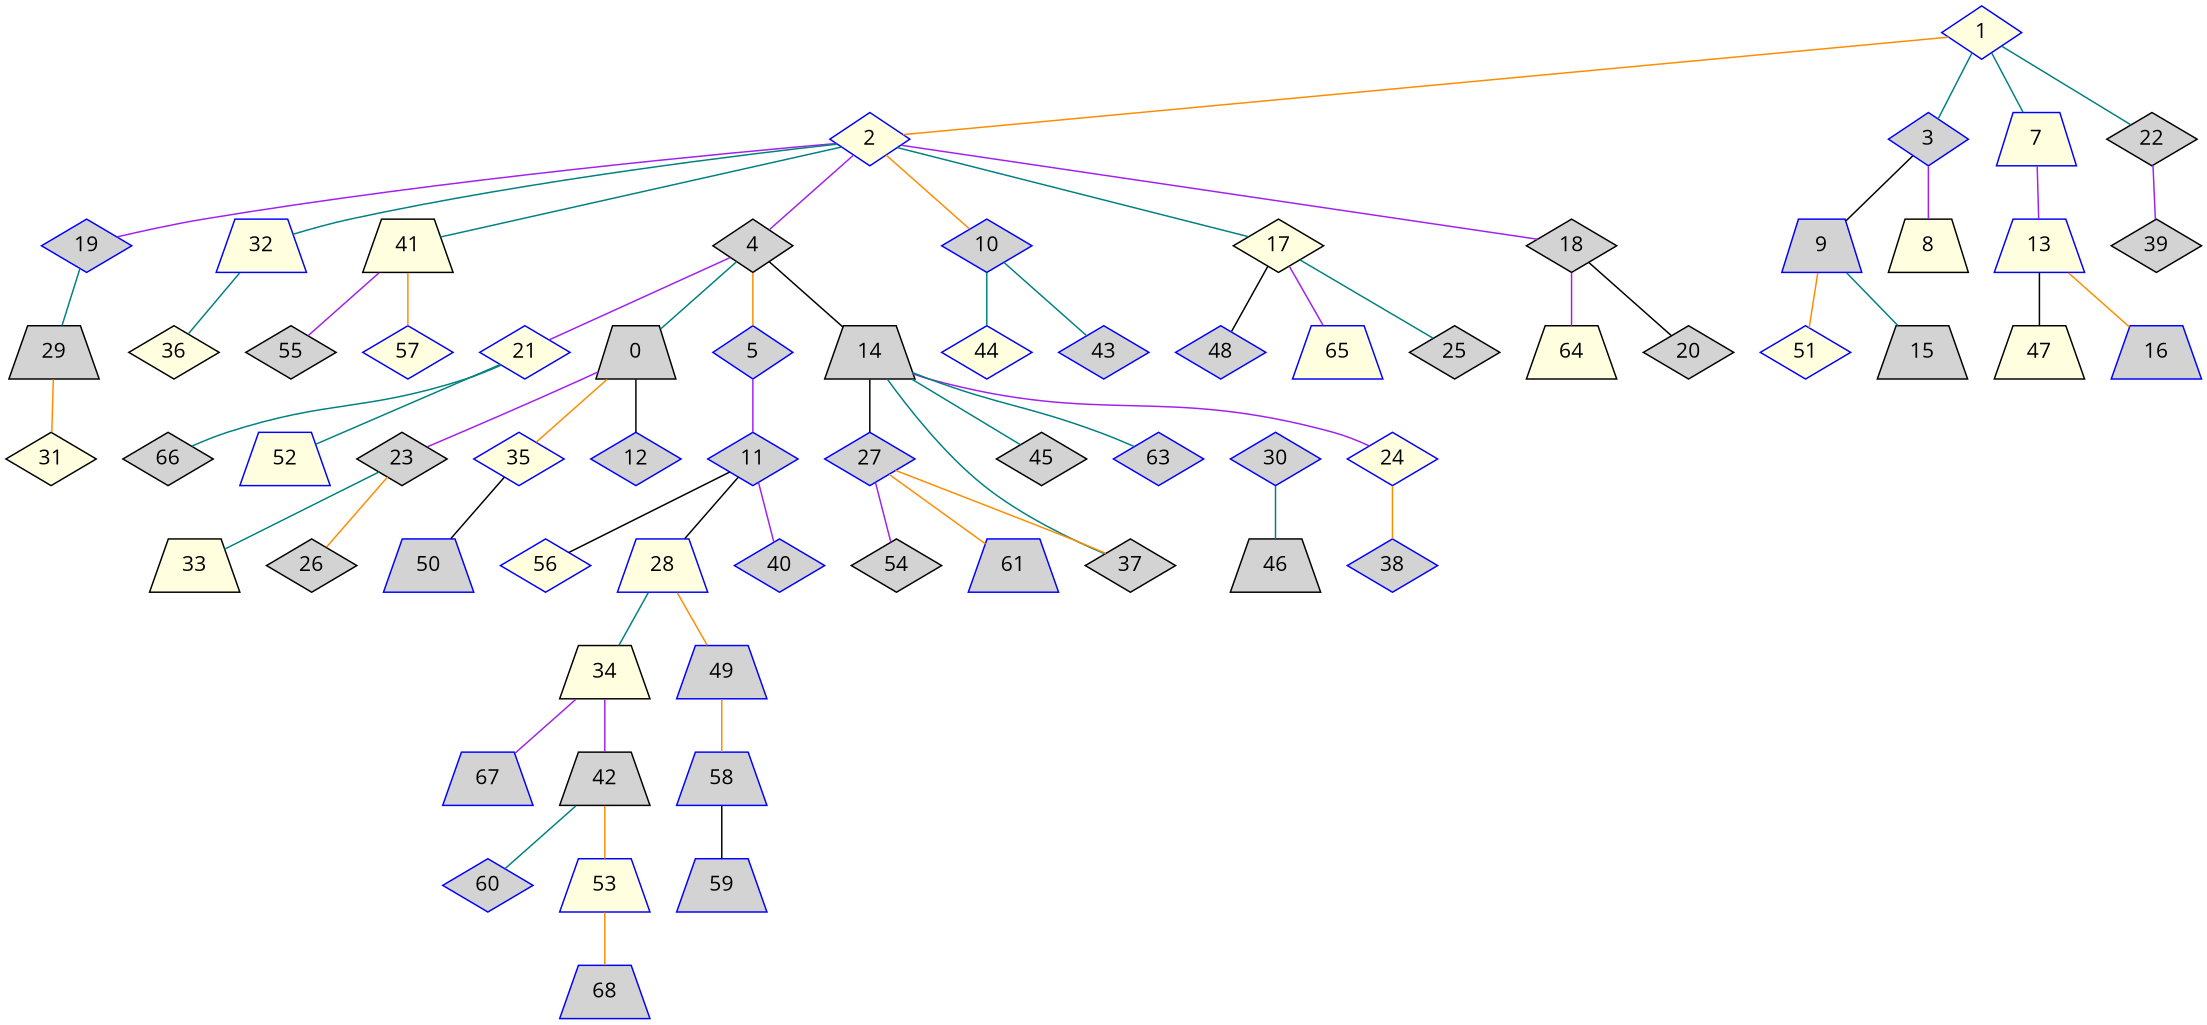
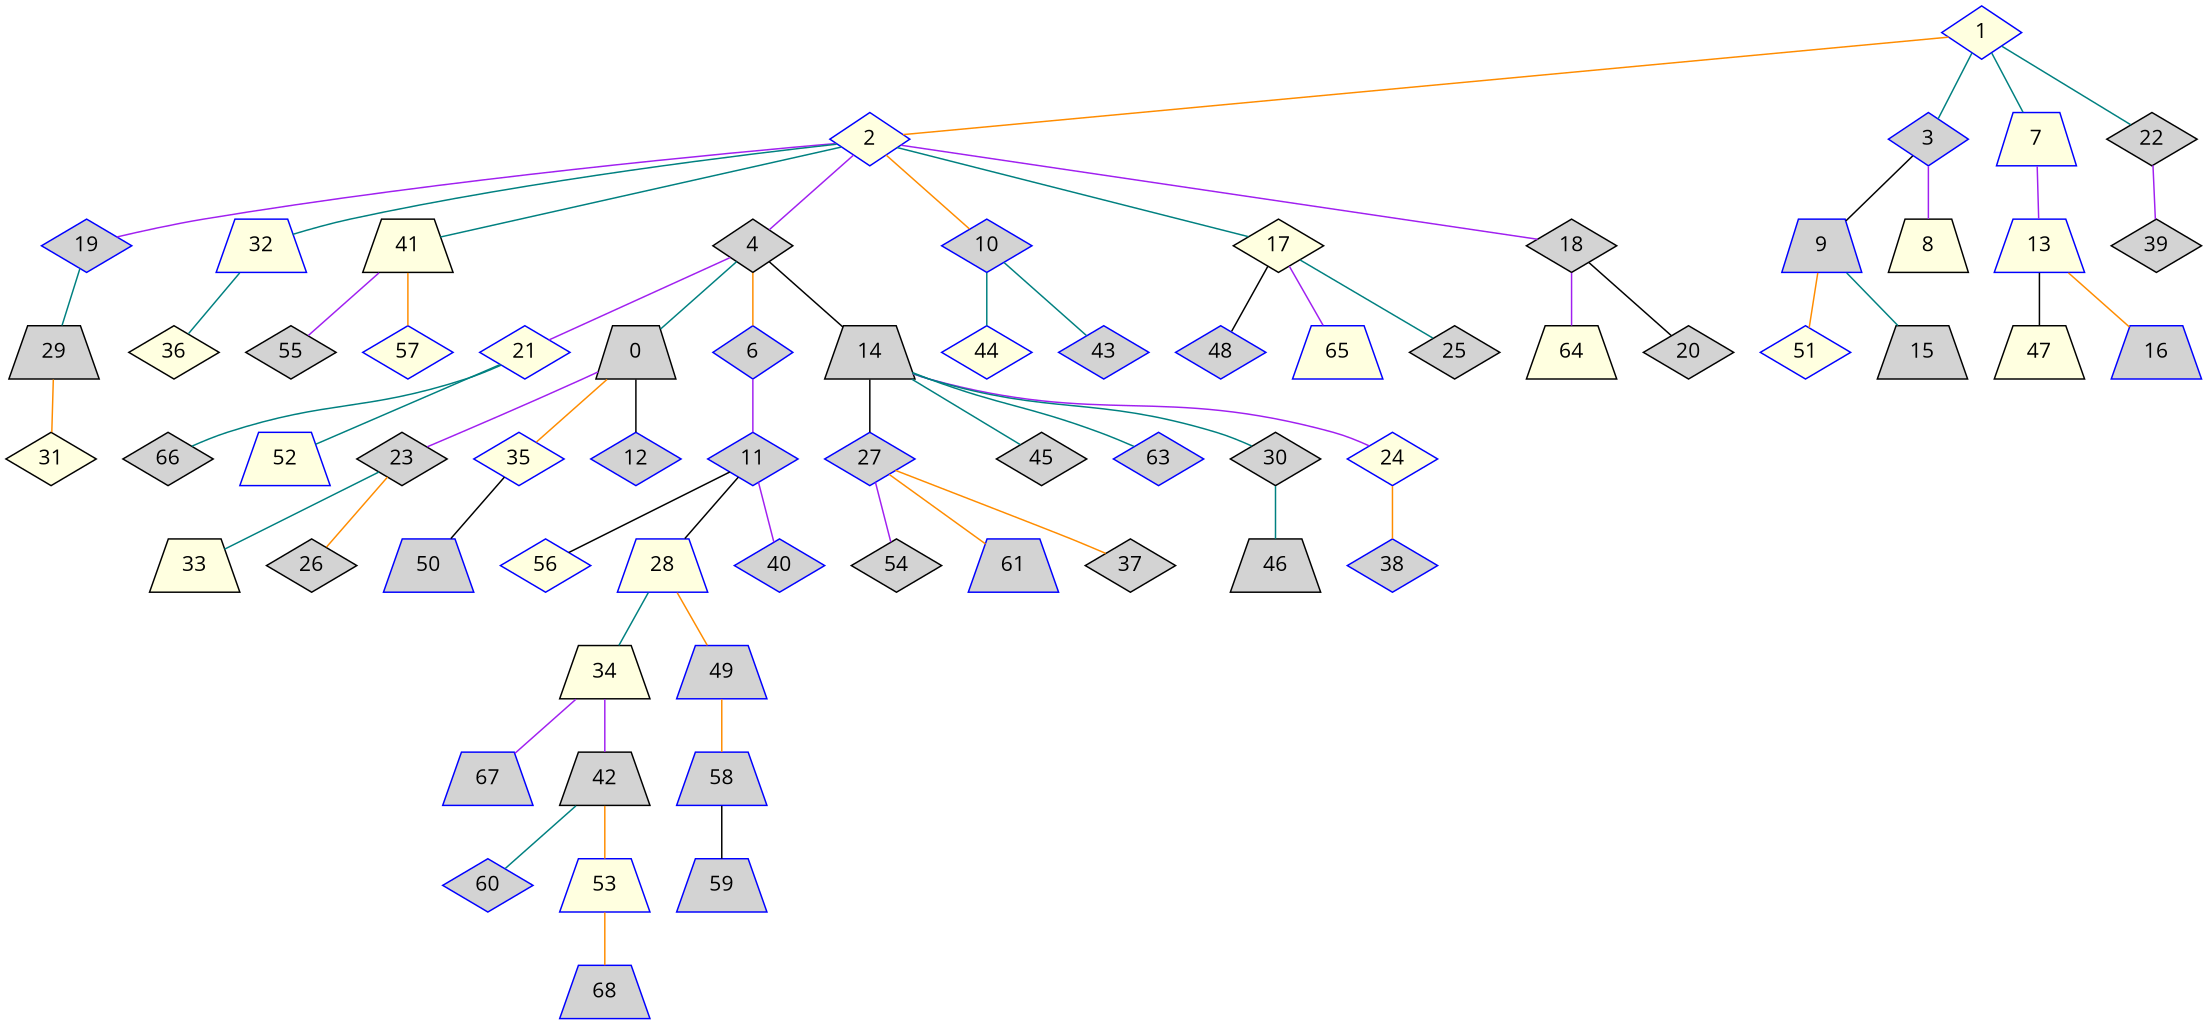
  graph {
    fontname="Open Sans"
    node [color=blue fillcolor=lightgrey fontname="Open Sans" shape=diamond style=filled]
    edge [color=teal fontname="Open Sans"]
    1 [fillcolor=lightyellow]
    2 [fillcolor=lightyellow]
    3
    7 [fillcolor=lightyellow shape=trapezium]
    22 [color=black]
    4 [color=black]
    10
    17 [color=black fillcolor=lightyellow]
    18 [color=black]
    19
    32 [fillcolor=lightyellow shape=trapezium]
    41 [color=black fillcolor=lightyellow shape=trapezium]
    8 [color=black fillcolor=lightyellow shape=trapezium]
    9 [shape=trapezium]
    13 [fillcolor=lightyellow shape=trapezium]
    39 [color=black]
    n17 [color=black label=0 shape=trapezium]
-   6 [label=5]
+   6
    14 [color=black shape=trapezium]
    21 [fillcolor=lightyellow]
    43
    44 [fillcolor=lightyellow]
    25 [color=black]
    48
    65 [fillcolor=lightyellow shape=trapezium]
    20 [color=black]
    64 [color=black fillcolor=lightyellow shape=trapezium]
    29 [color=black shape=trapezium]
    36 [color=black fillcolor=lightyellow]
    55 [color=black]
    57 [fillcolor=lightyellow]
    15 [color=black shape=trapezium]
    51 [fillcolor=lightyellow]
    12
    23 [color=black]
    35 [fillcolor=lightyellow]
    11
    24 [fillcolor=lightyellow]
    27
-   30
+   30 [color=black]
    45 [color=black]
    63
    52 [fillcolor=lightyellow shape=trapezium]
    66 [color=black]
    26 [color=black]
    33 [color=black fillcolor=lightyellow shape=trapezium]
    50 [shape=trapezium]
    28 [fillcolor=lightyellow shape=trapezium]
    40
    56 [fillcolor=lightyellow]
    16 [shape=trapezium]
    47 [color=black fillcolor=lightyellow shape=trapezium]
    34 [color=black fillcolor=lightyellow shape=trapezium]
    49 [shape=trapezium]
    38
    37 [color=black]
    54 [color=black]
    61 [shape=trapezium]
    46 [color=black shape=trapezium]
    31 [color=black fillcolor=lightyellow]
    42 [color=black shape=trapezium]
    67 [shape=trapezium]
    58 [shape=trapezium]
    53 [fillcolor=lightyellow shape=trapezium]
    60
    68 [shape=trapezium]
    59 [shape=trapezium]
    1 -- 2 [color=darkorange]
    1 -- 3
    1 -- 7
    1 -- 22
    2 -- 4 [color=purple]
    2 -- 10 [color=darkorange]
    2 -- 17
    2 -- 18 [color=purple]
    2 -- 19 [color=purple]
    2 -- 32
    2 -- 41
    3 -- 8 [color=purple]
    3 -- 9 [color=black]
    7 -- 13 [color=purple]
    22 -- 39 [color=purple]
    4 -- n17
    4 -- 6 [color=darkorange]
    4 -- 14 [color=black]
    4 -- 21 [color=purple]
    10 -- 43
    10 -- 44
    17 -- 25
    17 -- 48 [color=black]
    17 -- 65 [color=purple]
    18 -- 20 [color=black]
    18 -- 64 [color=purple]
    19 -- 29
    32 -- 36
    41 -- 55 [color=purple]
    41 -- 57 [color=darkorange]
    9 -- 15
    9 -- 51 [color=darkorange]
    13 -- 16 [color=darkorange]
    13 -- 47 [color=black]
    n17 -- 12 [color=black]
    n17 -- 23 [color=purple]
    n17 -- 35 [color=darkorange]
    6 -- 11 [color=purple]
    14 -- 24 [color=purple]
    14 -- 27 [color=black]
-   14 -- 37
+   14 -- 30
    14 -- 45
    14 -- 63
    21 -- 52
    21 -- 66
    29 -- 31 [color=darkorange]
    23 -- 26 [color=darkorange]
    23 -- 33
    35 -- 50 [color=black]
    11 -- 28 [color=black]
    11 -- 40 [color=purple]
    11 -- 56 [color=black]
    24 -- 38 [color=darkorange]
    27 -- 37 [color=darkorange]
    27 -- 54 [color=purple]
    27 -- 61 [color=darkorange]
    30 -- 46
    28 -- 34
    28 -- 49 [color=darkorange]
    34 -- 42 [color=purple]
    34 -- 67 [color=purple]
    49 -- 58 [color=darkorange]
    42 -- 53 [color=darkorange]
    42 -- 60
    58 -- 59 [color=black]
    53 -- 68 [color=darkorange]
  }
